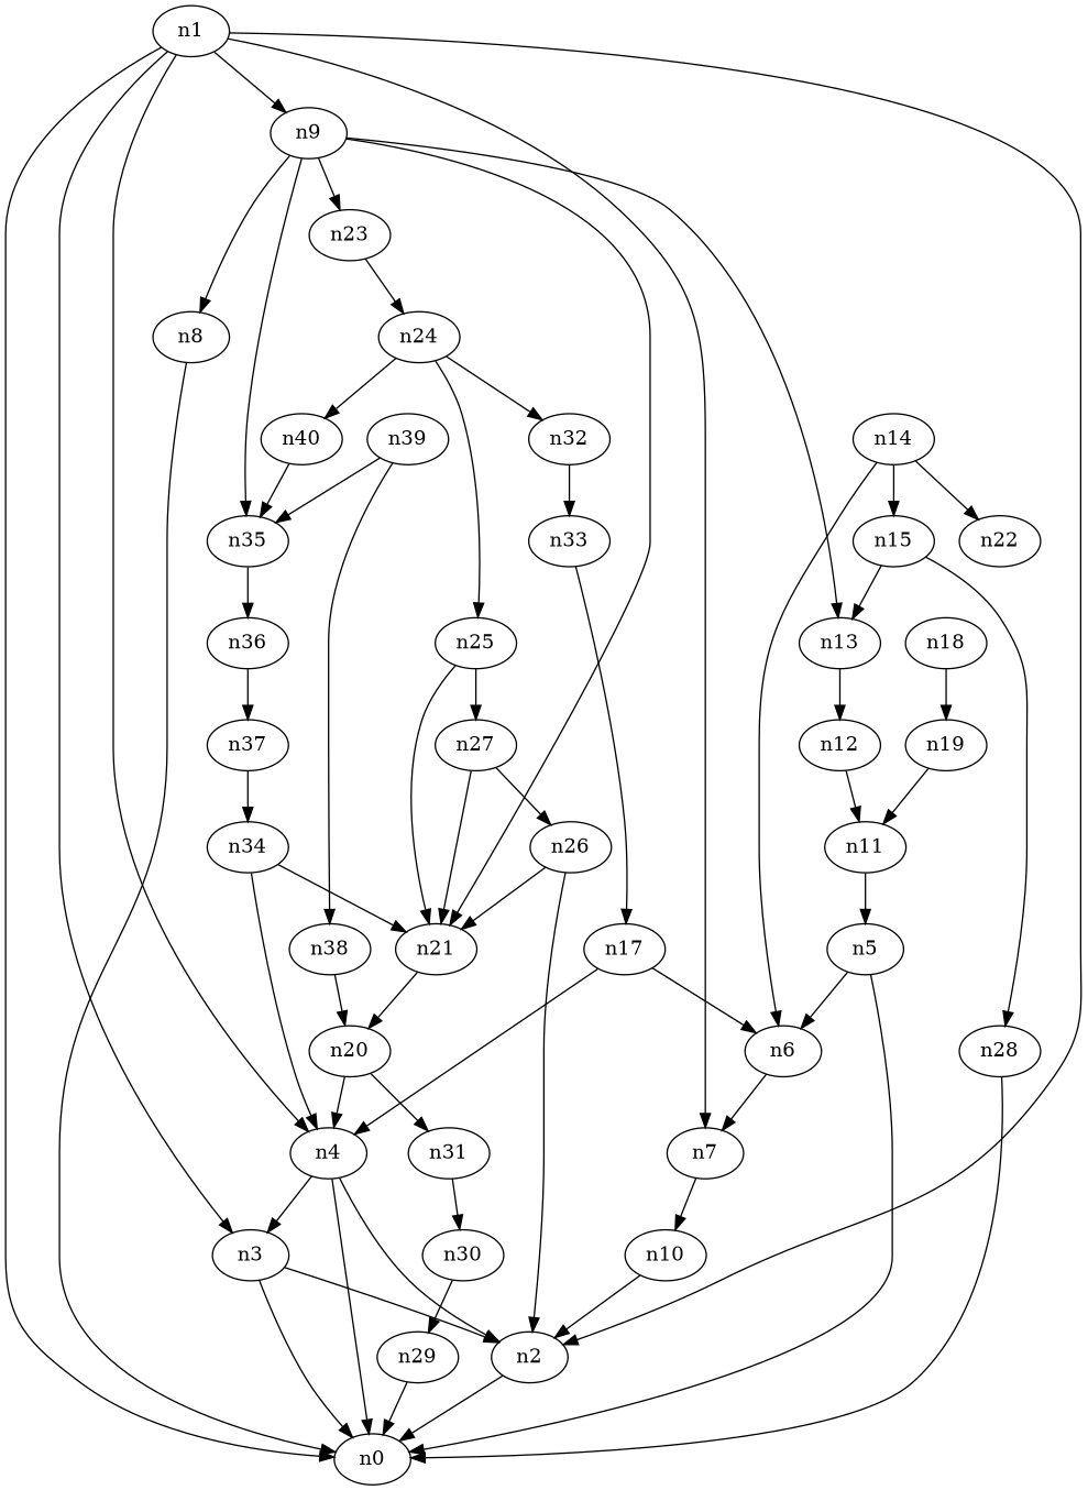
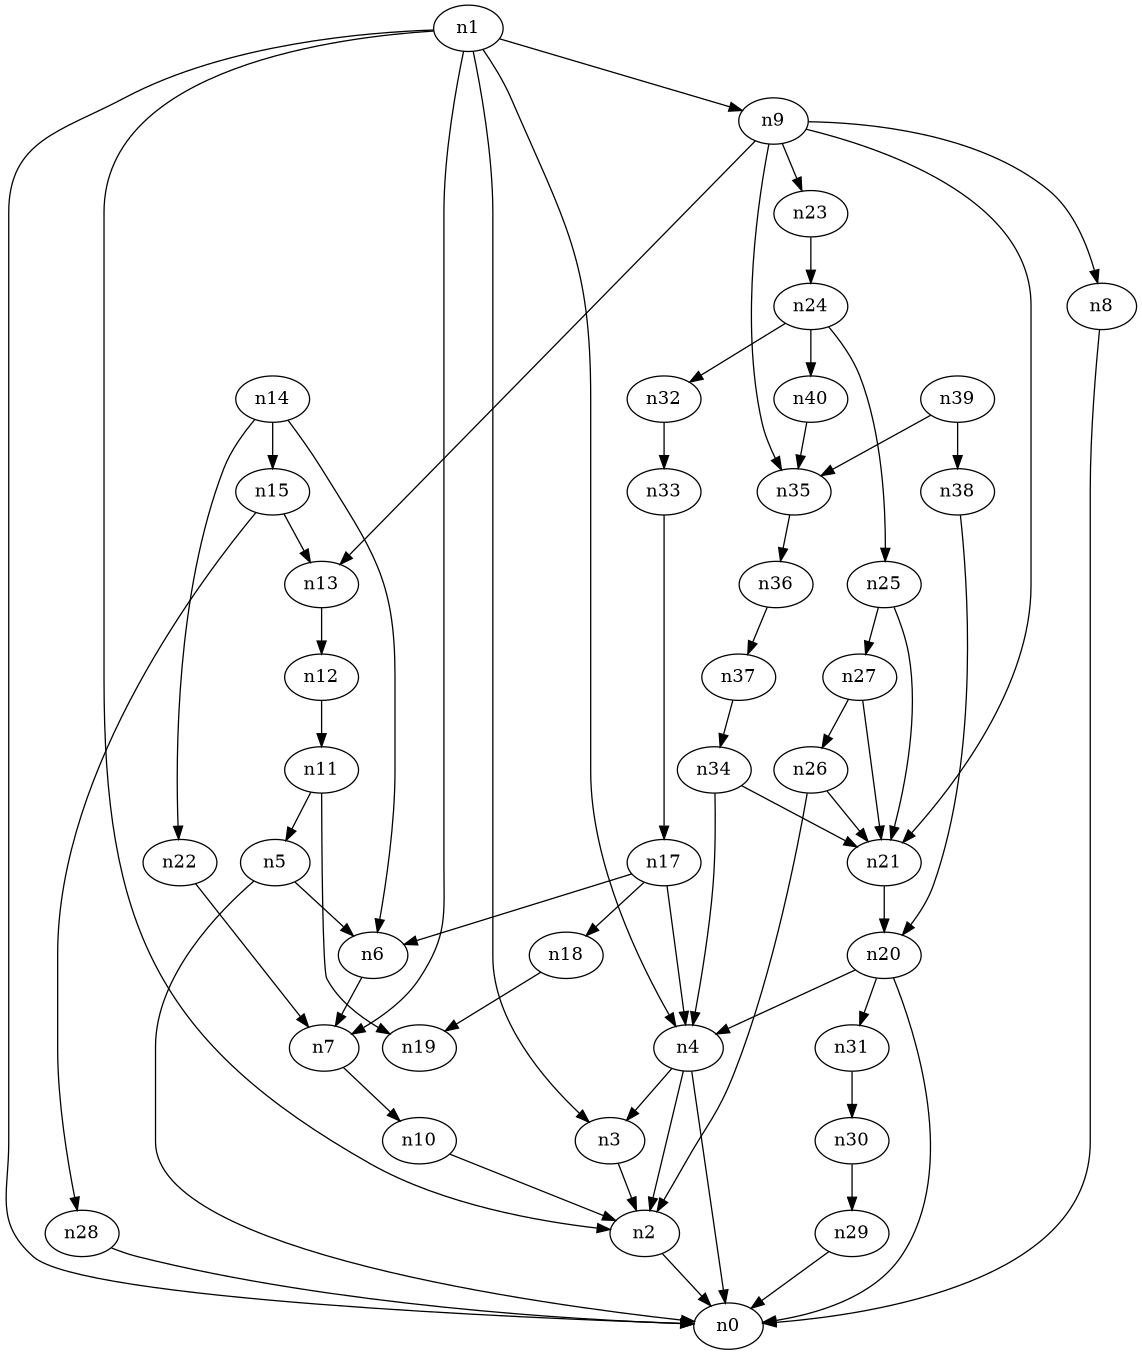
  digraph {
    n1
    n0
    n2
    n3
    n4
    n7
    n9
    n10
    n8
    n13
    n21
    n23
    n35
    n12
    n20
    n24
    n36
    n5
    n6
    n11
    n14
    n15
    n22
    n31
    n25
    n32
    n40
    n37
    n39
    n38
    n28
    n17
    n18
    n19
    n30
    n29
    n27
    n33
    n26
    n34
    n1 -> n0
    n1 -> n2
    n1 -> n3
    n1 -> n4
    n1 -> n7
    n1 -> n9
    n2 -> n0
-   n3 -> n0
+   n20 -> n0
    n3 -> n2
    n4 -> n0
    n4 -> n2
    n4 -> n3
    n7 -> n10
    n9 -> n8
    n9 -> n13
    n9 -> n21
    n9 -> n23
    n9 -> n35
    n10 -> n2
    n8 -> n0
    n13 -> n12
    n21 -> n20
    n23 -> n24
    n35 -> n36
    n12 -> n11
    n20 -> n4
    n20 -> n31
    n24 -> n25
    n24 -> n32
    n24 -> n40
    n36 -> n37
    n5 -> n0
    n5 -> n6
    n6 -> n7
    n11 -> n5
    n14 -> n6
    n14 -> n15
    n14 -> n22
    n15 -> n13
    n15 -> n28
+   n22 -> n7
    n31 -> n30
    n25 -> n21
    n25 -> n27
    n32 -> n33
    n40 -> n35
    n37 -> n34
    n39 -> n35
    n39 -> n38
    n38 -> n20
    n28 -> n0
    n17 -> n4
    n17 -> n6
+   n17 -> n18
    n18 -> n19
-   n19 -> n11
+   n11 -> n19
    n30 -> n29
    n29 -> n0
    n27 -> n21
    n27 -> n26
    n33 -> n17
    n26 -> n2
    n26 -> n21
    n34 -> n4
    n34 -> n21
  }
